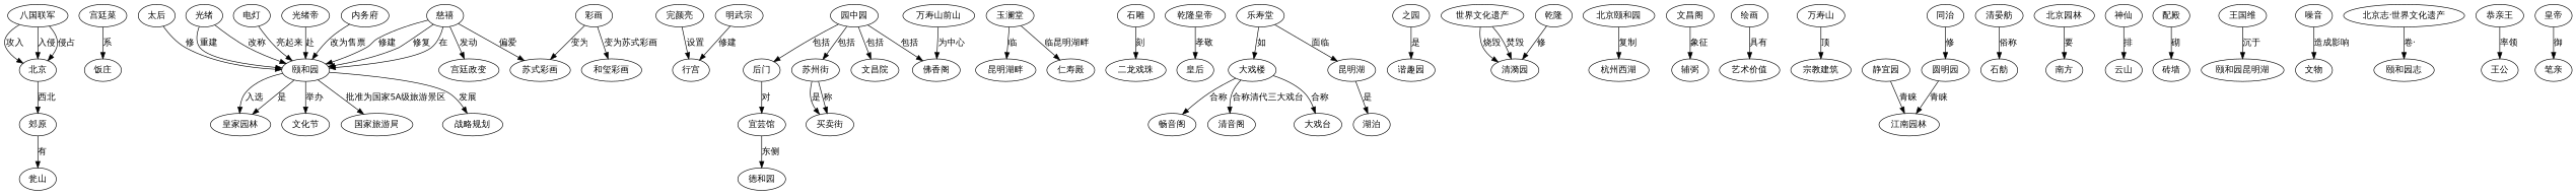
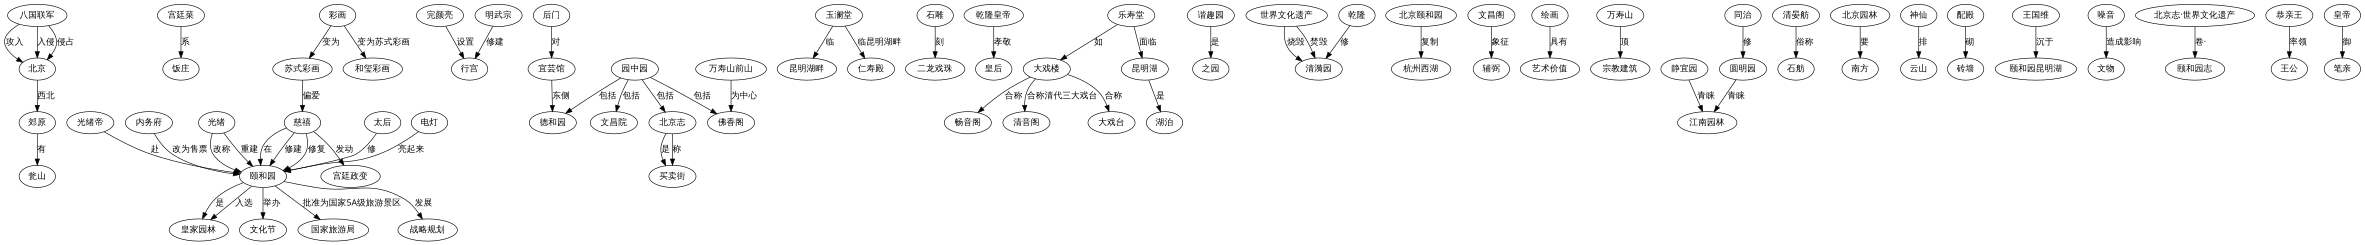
  digraph {
    node [fontname=FangSong]
    edge [fontname=FangSong]
    "八国联军"
    "北京"
    "郊原"
    "瓮山"
    "宫廷菜"
    "饭庄"
    "光绪"
    "颐和园"
    "皇家园林"
    "文化节"
    "国家旅游局"
    "战略规划"
    "完颜亮"
    "行宫"
    "光绪帝"
    "园中园"
    "文昌院"
    "德和园"
-   "苏州街"
+   "苏州街" [label="北京志"]
    "佛香阁"
    "买卖街"
    "玉澜堂"
    "昆明湖畔"
    "仁寿殿"
    "石雕"
    "二龙戏珠"
    "内务府"
    "乾隆皇帝"
    "皇后"
    "大戏楼"
    "畅音阁"
    "清音阁"
    "大戏台"
    "乐寿堂"
    "昆明湖"
    "湖泊"
    "谐趣园"
    "之园"
    n39 [label="世界文化遗产"]
    "清漪园"
    "北京颐和园"
    "杭州西湖"
    "文昌阁"
    "辅弼"
    "慈禧"
    "苏式彩画"
    "宫廷政变"
    "绘画"
    "艺术价值"
    "乾隆"
    "万寿山"
    "宗教建筑"
    "静宜园"
    "江南园林"
    "清晏舫"
    "石舫"
    "北京园林"
    "南方"
    "万寿山前山"
    "明武宗"
    "后门"
    "宜芸馆"
    "彩画"
    "和玺彩画"
    "太后"
    "神仙"
    "云山"
    "配殿"
    "砖墙"
    "王国维"
    "颐和园昆明湖"
    "噪音"
    "文物"
    "同治"
    "圆明园"
    "北京志·世界文化遗产"
    "颐和园志"
    "恭亲王"
    "王公"
    "皇帝"
    "笔亲"
    "电灯"
    "八国联军" -> "北京" [label="攻入"]
    "八国联军" -> "北京" [label="入侵"]
    "八国联军" -> "北京" [label="侵占"]
    "北京" -> "郊原" [label="西北"]
    "郊原" -> "瓮山" [label="有"]
    "宫廷菜" -> "饭庄" [label="系"]
    "光绪" -> "颐和园" [label="重建"]
    "光绪" -> "颐和园" [label="改称"]
    "颐和园" -> "皇家园林" [label="入选"]
    "颐和园" -> "皇家园林" [label="是"]
    "颐和园" -> "文化节" [label="举办"]
    "颐和园" -> "国家旅游局" [label="批准为国家5A级旅游景区"]
    "颐和园" -> "战略规划" [label="发展"]
    "完颜亮" -> "行宫" [label="设置"]
    "光绪帝" -> "颐和园" [label="赴"]
    "园中园" -> "文昌院" [label="包括"]
-   "园中园" -> "后门" [label="包括"]
+   "园中园" -> "德和园" [label="包括"]
    "园中园" -> "苏州街" [label="包括"]
    "园中园" -> "佛香阁" [label="包括"]
    "苏州街" -> "买卖街" [label="是"]
    "苏州街" -> "买卖街" [label="称"]
    "玉澜堂" -> "昆明湖畔" [label="临"]
    "玉澜堂" -> "仁寿殿" [label="临昆明湖畔"]
    "石雕" -> "二龙戏珠" [label="刻"]
    "内务府" -> "颐和园" [label="改为售票"]
    "乾隆皇帝" -> "皇后" [label="孝敬"]
    "大戏楼" -> "畅音阁" [label="合称"]
    "大戏楼" -> "清音阁" [label="合称清代三大戏台"]
    "大戏楼" -> "大戏台" [label="合称"]
    "乐寿堂" -> "大戏楼" [label="如"]
    "乐寿堂" -> "昆明湖" [label="面临"]
    "昆明湖" -> "湖泊" [label="是"]
-   "之园" -> "谐趣园" [label="是"]
+   "谐趣园" -> "之园" [label="是"]
    n39 -> "清漪园" [label="烧毁"]
    n39 -> "清漪园" [label="焚毁"]
    "北京颐和园" -> "杭州西湖" [label="复制"]
    "文昌阁" -> "辅弼" [label="象征"]
    "慈禧" -> "颐和园" [label="修复"]
    "慈禧" -> "颐和园" [label="在"]
    "慈禧" -> "颐和园" [label="修建"]
-   "慈禧" -> "苏式彩画" [label="偏爱"]
+   "苏式彩画" -> "慈禧" [label="偏爱"]
    "慈禧" -> "宫廷政变" [label="发动"]
    "绘画" -> "艺术价值" [label="具有"]
    "乾隆" -> "清漪园" [label="修"]
    "万寿山" -> "宗教建筑" [label="顶"]
    "静宜园" -> "江南园林" [label="青睐"]
    "清晏舫" -> "石舫" [label="俗称"]
    "北京园林" -> "南方" [label="要"]
    "万寿山前山" -> "佛香阁" [label="为中心"]
    "明武宗" -> "行宫" [label="修建"]
    "后门" -> "宜芸馆" [label="对"]
    "宜芸馆" -> "德和园" [label="东侧"]
    "彩画" -> "苏式彩画" [label="变为"]
    "彩画" -> "和玺彩画" [label="变为苏式彩画"]
    "太后" -> "颐和园" [label="修"]
    "神仙" -> "云山" [label="排"]
    "配殿" -> "砖墙" [label="砌"]
    "王国维" -> "颐和园昆明湖" [label="沉于"]
    "噪音" -> "文物" [label="造成影响"]
    "同治" -> "圆明园" [label="修"]
    "圆明园" -> "江南园林" [label="青睐"]
    "北京志·世界文化遗产" -> "颐和园志" [label="卷·"]
    "恭亲王" -> "王公" [label="率领"]
    "皇帝" -> "笔亲" [label="御"]
    "电灯" -> "颐和园" [label="亮起来"]
  }
